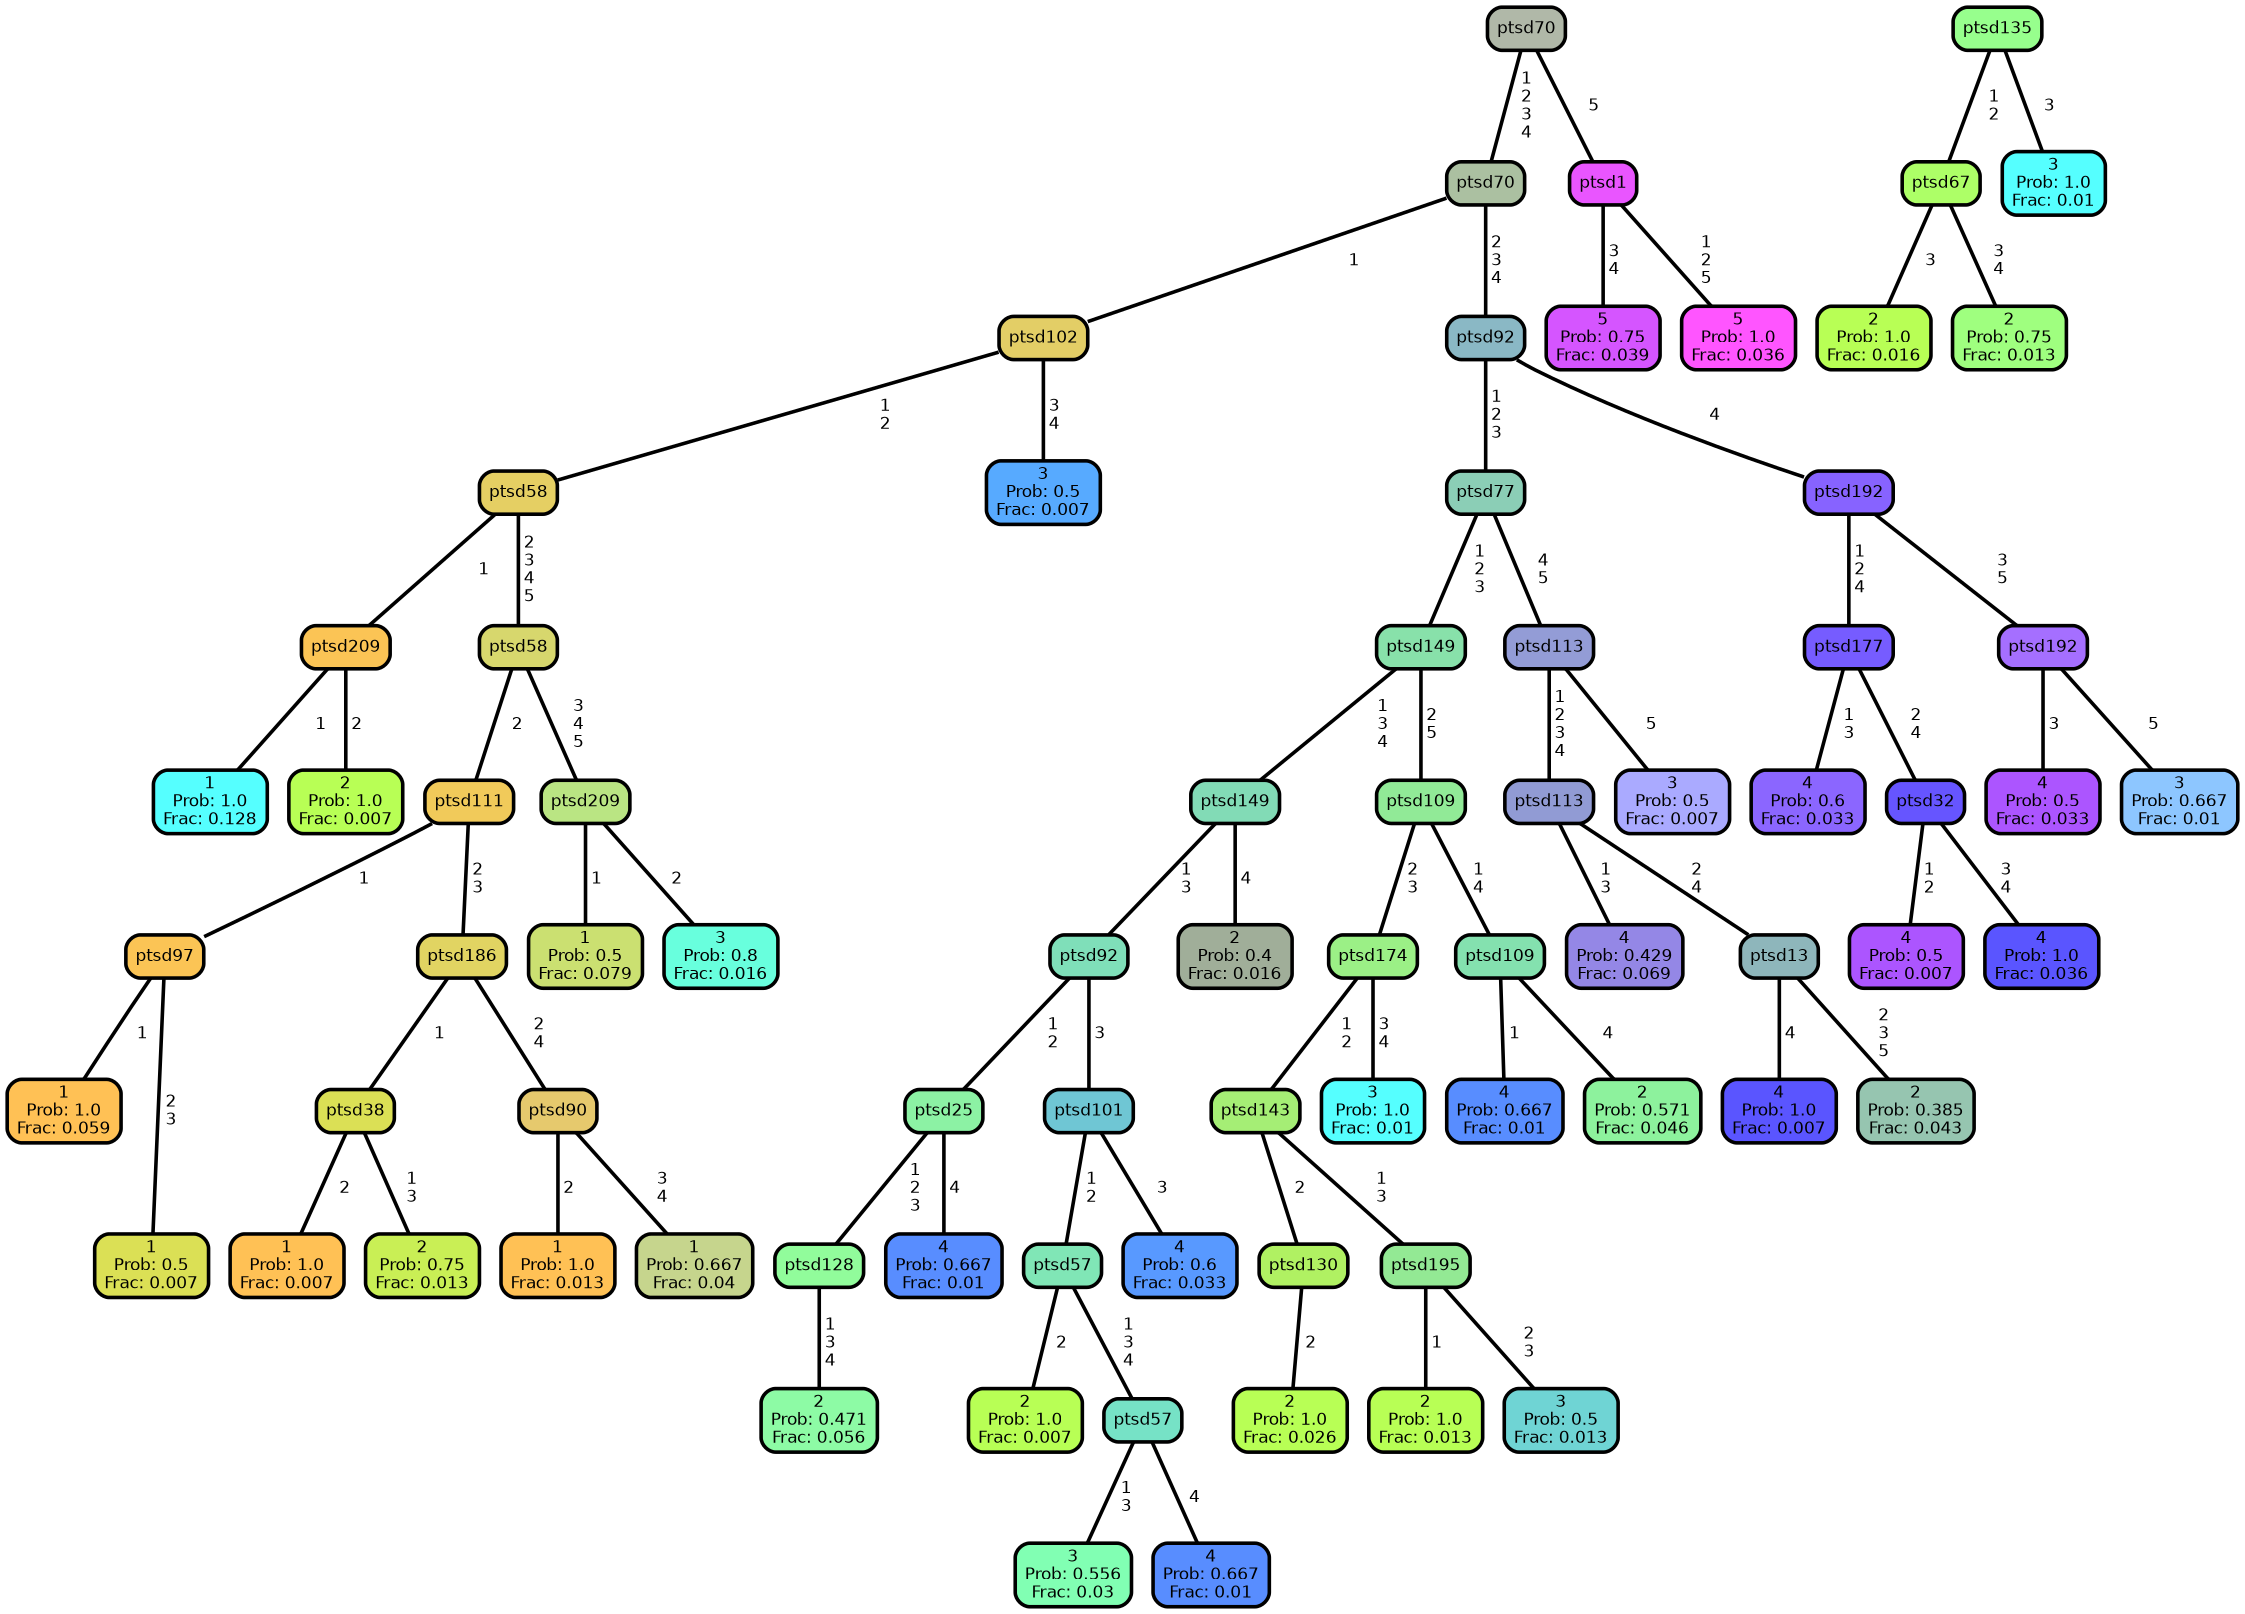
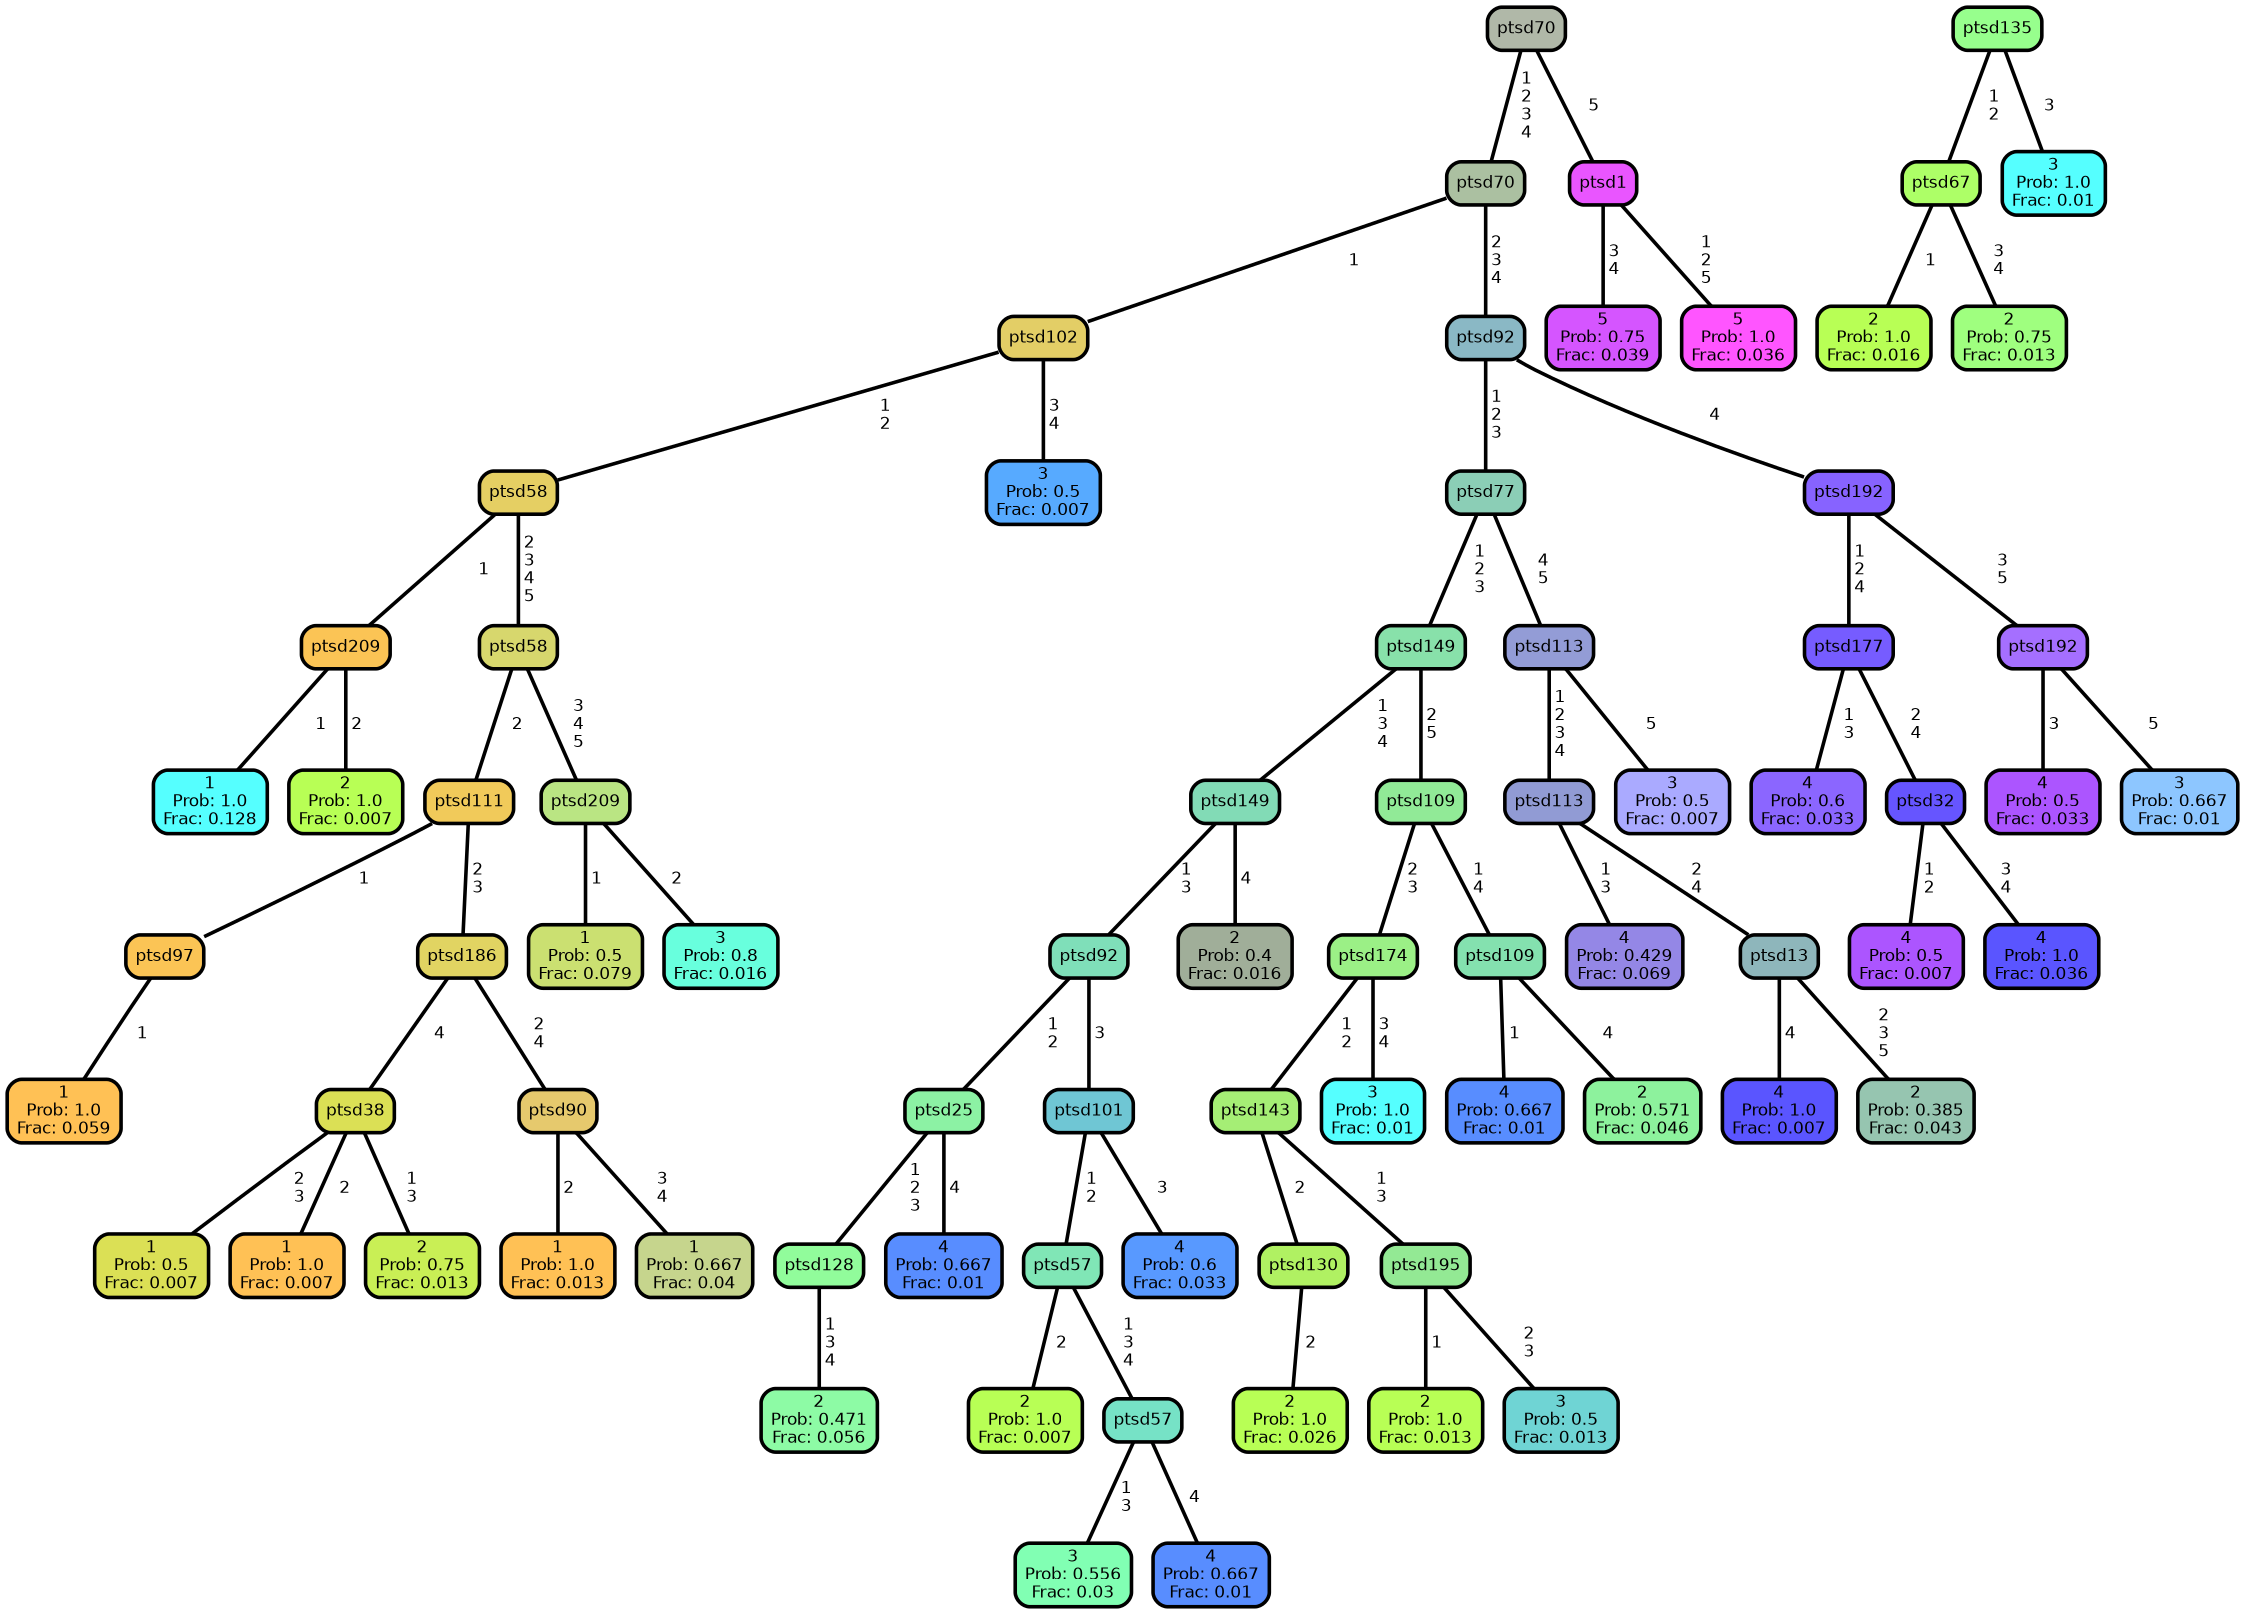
  graph {
    ranksep="0 equally"
    splines=straight
    node [color=black fillcolor="#b8ff55" fontcolor=black fontname=helvetica penwidth=3 shape=box style="filled, rounded"]
    edge [color=black fontname=helvetica penwidth=3]
    n1 [fillcolor="#55ffff" label="1\nProb: 1.0\nFrac: 0.128"]
    n2 [fillcolor="#fbc455" label=ptsd209]
    n3 [label="2\nProb: 1.0\nFrac: 0.007"]
    n4 [fillcolor="#e5cf63" label=ptsd58]
    n5 [fillcolor="#d7d76d" label=ptsd58]
    n6 [fillcolor="#f1ca5a" label=ptsd111]
    n7 [fillcolor="#bae583" label=ptsd209]
    n8 [fillcolor="#ffc155" label="1\nProb: 1.0\nFrac: 0.059"]
    n9 [fillcolor="#fbc455" label=ptsd97]
    n10 [fillcolor="#dbe055" label="1\nProb: 0.5\nFrac: 0.007"]
    n11 [fillcolor="#e1d462" label=ptsd186]
    n12 [fillcolor="#dbe055" label=ptsd38]
    n13 [fillcolor="#e6c96d" label=ptsd90]
    n14 [fillcolor="#ffc155" label="1\nProb: 1.0\nFrac: 0.007"]
    n15 [fillcolor="#c9ef55" label="2\nProb: 0.75\nFrac: 0.013"]
    n16 [fillcolor="#ffc155" label="1\nProb: 1.0\nFrac: 0.013"]
    n17 [fillcolor="#c6d58d" label="1\nProb: 0.667\nFrac: 0.04"]
    n18 [fillcolor="#cbe071" label="1\nProb: 0.5\nFrac: 0.079"]
    n19 [fillcolor="#68ffdd" label="3\nProb: 0.8\nFrac: 0.016"]
    n20 [fillcolor="#e3ce66" label=ptsd102]
    n21 [fillcolor="#57aaff" label="3\nProb: 0.5\nFrac: 0.007"]
    n22 [fillcolor="#abc0a1" label=ptsd70]
    n23 [fillcolor="#8ab8c5" label=ptsd92]
    n24 [fillcolor="#8bceb6" label=ptsd77]
    n25 [fillcolor="#8763ff" label=ptsd192]
    n26 [label="2\nProb: 1.0\nFrac: 0.016"]
    n27 [fillcolor="#adff67" label=ptsd67]
    n28 [fillcolor="#9fff7f" label="2\nProb: 0.75\nFrac: 0.013"]
    n29 [fillcolor="#97ff8d" label=ptsd135]
    n30 [fillcolor="#55ffff" label="3\nProb: 1.0\nFrac: 0.01"]
    n31 [fillcolor="#91fc9b" label=ptsd128]
    n32 [fillcolor="#8dfba5" label="2\nProb: 0.471\nFrac: 0.056"]
    n33 [fillcolor="#8cf2a4" label=ptsd25]
    n34 [fillcolor="#588dff" label="4\nProb: 0.667\nFrac: 0.01"]
    n35 [fillcolor="#7fdfb9" label=ptsd92]
    n36 [fillcolor="#6fc6d4" label=ptsd101]
    n37 [fillcolor="#80e6b6" label=ptsd57]
    n38 [fillcolor="#5899ff" label="4\nProb: 0.6\nFrac: 0.033"]
    n39 [label="2\nProb: 1.0\nFrac: 0.007"]
    n40 [fillcolor="#76e2c6" label=ptsd57]
    n41 [fillcolor="#81ffb3" label="3\nProb: 0.556\nFrac: 0.03"]
    n42 [fillcolor="#588dff" label="4\nProb: 0.667\nFrac: 0.01"]
    n43 [fillcolor="#82dbb6" label=ptsd149]
    n44 [fillcolor="#a0ae99" label="2\nProb: 0.4\nFrac: 0.016"]
    n45 [fillcolor="#88e1aa" label=ptsd149]
    n46 [fillcolor="#91ea97" label=ptsd109]
    n47 [fillcolor="#9bf086" label=ptsd174]
    n48 [fillcolor="#84e1af" label=ptsd109]
    n49 [label="2\nProb: 1.0\nFrac: 0.026"]
    n50 [fillcolor="#b0f162" label=ptsd130]
    n51 [fillcolor="#a5ee75" label=ptsd143]
    n52 [fillcolor="#93e994" label=ptsd195]
    n53 [label="2\nProb: 1.0\nFrac: 0.013"]
    n54 [fillcolor="#6fd4d4" label="3\nProb: 0.5\nFrac: 0.013"]
    n55 [fillcolor="#55ffff" label="3\nProb: 1.0\nFrac: 0.01"]
    n56 [fillcolor="#588dff" label="4\nProb: 0.667\nFrac: 0.01"]
    n57 [fillcolor="#8df29d" label="2\nProb: 0.571\nFrac: 0.046"]
    n58 [fillcolor="#939cd6" label=ptsd113]
    n59 [fillcolor="#919bd4" label=ptsd113]
    n60 [fillcolor="#aaaaff" label="3\nProb: 0.5\nFrac: 0.007"]
    n61 [fillcolor="#9487e6" label="4\nProb: 0.429\nFrac: 0.069"]
    n62 [fillcolor="#8eb6bb" label=ptsd13]
    n63 [fillcolor="#5a55ff" label="4\nProb: 1.0\nFrac: 0.007"]
    n64 [fillcolor="#96c5b0" label="2\nProb: 0.385\nFrac: 0.043"]
    n65 [fillcolor="#765cff" label=ptsd177]
    n66 [fillcolor="#a56fff" label=ptsd192]
    n67 [fillcolor="#8b66ff" label="4\nProb: 0.6\nFrac: 0.033"]
    n68 [fillcolor="#6655ff" label=ptsd32]
    n69 [fillcolor="#ac55ff" label="4\nProb: 0.5\nFrac: 0.007"]
    n70 [fillcolor="#5a55ff" label="4\nProb: 1.0\nFrac: 0.036"]
    n71 [fillcolor="#ac55ff" label="4\nProb: 0.5\nFrac: 0.033"]
    n72 [fillcolor="#8dc6ff" label="3\nProb: 0.667\nFrac: 0.01"]
    n73 [fillcolor="#b0b8a8" label=ptsd70]
    n74 [fillcolor="#e955ff" label=ptsd1]
    n75 [fillcolor="#d555ff" label="5\nProb: 0.75\nFrac: 0.039"]
    n76 [fillcolor="#ff55ff" label="5\nProb: 1.0\nFrac: 0.036"]
    subgraph sub_1 {
      rank=same
    }
    n2 -- n1 [label=" 1"]
    n2 -- n3 [label=" 2"]
    n4 -- n2 [label=" 1"]
    n4 -- n5 [label=" 2\n 3\n 4\n 5"]
    n5 -- n6 [label=" 2"]
    n5 -- n7 [label=" 3\n 4\n 5"]
    n6 -- n9 [label=" 1"]
    n6 -- n11 [label=" 2\n 3"]
    n7 -- n18 [label=" 1"]
    n7 -- n19 [label=" 2"]
    n9 -- n8 [label=" 1"]
-   n9 -- n10 [label=" 2\n 3"]
-   n11 -- n12 [label=" 1"]
+   n12 -- n10 [label=" 2\n 3"]
+   n11 -- n12 [label=" 4"]
    n11 -- n13 [label=" 2\n 4"]
    n12 -- n14 [label=" 2"]
    n12 -- n15 [label=" 1\n 3"]
    n13 -- n16 [label=" 2"]
    n13 -- n17 [label=" 3\n 4"]
    n20 -- n4 [label=" 1\n 2"]
    n20 -- n21 [label=" 3\n 4"]
    n22 -- n20 [label=" 1"]
    n22 -- n23 [label=" 2\n 3\n 4"]
    n23 -- n24 [label=" 1\n 2\n 3"]
    n23 -- n25 [label=" 4"]
    n24 -- n45 [label=" 1\n 2\n 3"]
    n24 -- n58 [label=" 4\n 5"]
    n25 -- n65 [label=" 1\n 2\n 4"]
    n25 -- n66 [label=" 3\n 5"]
-   n27 -- n26 [label=" 3"]
+   n27 -- n26 [label=" 1"]
    n27 -- n28 [label=" 3\n 4"]
    n29 -- n27 [label=" 1\n 2"]
    n29 -- n30 [label=" 3"]
    n31 -- n32 [label=" 1\n 3\n 4"]
    n33 -- n31 [label=" 1\n 2\n 3"]
    n33 -- n34 [label=" 4"]
    n35 -- n33 [label=" 1\n 2"]
    n35 -- n36 [label=" 3"]
    n36 -- n37 [label=" 1\n 2"]
    n36 -- n38 [label=" 3"]
    n37 -- n39 [label=" 2"]
    n37 -- n40 [label=" 1\n 3\n 4"]
    n40 -- n41 [label=" 1\n 3"]
    n40 -- n42 [label=" 4"]
    n43 -- n35 [label=" 1\n 3"]
    n43 -- n44 [label=" 4"]
    n45 -- n43 [label=" 1\n 3\n 4"]
    n45 -- n46 [label=" 2\n 5"]
    n46 -- n47 [label=" 2\n 3"]
    n46 -- n48 [label=" 1\n 4"]
    n47 -- n51 [label=" 1\n 2"]
    n47 -- n55 [label=" 3\n 4"]
    n48 -- n56 [label=" 1"]
    n48 -- n57 [label=" 4"]
    n50 -- n49 [label=" 2"]
    n51 -- n50 [label=" 2"]
    n51 -- n52 [label=" 1\n 3"]
    n52 -- n53 [label=" 1"]
    n52 -- n54 [label=" 2\n 3"]
    n58 -- n59 [label=" 1\n 2\n 3\n 4"]
    n58 -- n60 [label=" 5"]
    n59 -- n61 [label=" 1\n 3"]
    n59 -- n62 [label=" 2\n 4"]
    n62 -- n63 [label=" 4"]
    n62 -- n64 [label=" 2\n 3\n 5"]
    n65 -- n67 [label=" 1\n 3"]
    n65 -- n68 [label=" 2\n 4"]
    n66 -- n71 [label=" 3"]
    n66 -- n72 [label=" 5"]
    n68 -- n69 [label=" 1\n 2"]
    n68 -- n70 [label=" 3\n 4"]
    n73 -- n22 [label=" 1\n 2\n 3\n 4"]
    n73 -- n74 [label=" 5"]
    n74 -- n75 [label=" 3\n 4"]
    n74 -- n76 [label=" 1\n 2\n 5"]
  }
